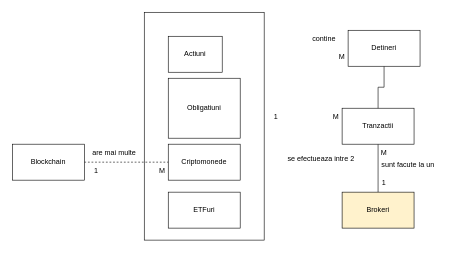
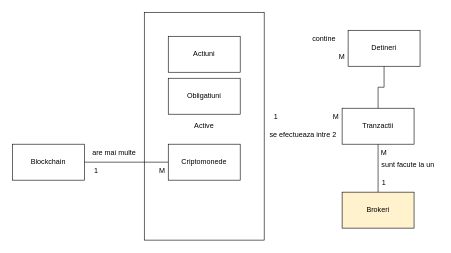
  <mxCell id="0" />
  <mxCell id="1" parent="0" />
  <mxCell id="2" value="Active" style="rounded=0;whiteSpace=wrap;html=1;" vertex="1" parent="1"><mxGeometry x="240" y="20" width="200" height="380" as="geometry" /></mxCell>
  <mxCell id="3" value="" style="edgeStyle=orthogonalEdgeStyle;rounded=0;orthogonalLoop=1;jettySize=auto;html=1;endArrow=none;endFill=0;" edge="1" parent="1" source="4" target="5"><mxGeometry relative="1" as="geometry" /></mxCell>
  <mxCell id="4" value="Tranzactii" style="rounded=0;whiteSpace=wrap;html=1;" vertex="1" parent="1"><mxGeometry x="570" y="180" width="120" height="60" as="geometry" /></mxCell>
  <mxCell id="5" value="Brokeri" style="rounded=0;whiteSpace=wrap;html=1;fillColor=#fff2cc;" vertex="1" parent="1"><mxGeometry x="570" y="320" width="120" height="60" as="geometry" /></mxCell>
- <mxCell id="6" value="Actiuni" style="rounded=0;whiteSpace=wrap;html=1;" vertex="1" parent="1"><mxGeometry x="280" y="60" width="90" height="60" as="geometry" /></mxCell>
- <mxCell id="7" value="Obligatiuni" style="rounded=0;whiteSpace=wrap;html=1;" vertex="1" parent="1"><mxGeometry x="280" y="130" width="120" height="100" as="geometry" /></mxCell>
+ <mxCell id="6" value="Actiuni" style="rounded=0;whiteSpace=wrap;html=1;" vertex="1" parent="1"><mxGeometry x="280" y="60" width="120" height="60" as="geometry" /></mxCell>
+ <mxCell id="7" value="Obligatiuni" style="rounded=0;whiteSpace=wrap;html=1;" vertex="1" parent="1"><mxGeometry x="280" y="130" width="120" height="60" as="geometry" /></mxCell>
  <mxCell id="8" value="Criptomonede" style="rounded=0;whiteSpace=wrap;html=1;" vertex="1" parent="1"><mxGeometry x="280" y="240" width="120" height="60" as="geometry" /></mxCell>
- <mxCell id="9" value="ETFuri" style="rounded=0;whiteSpace=wrap;html=1;" vertex="1" parent="1"><mxGeometry x="280" y="320" width="120" height="60" as="geometry" /></mxCell>
  <mxCell id="10" value="" style="edgeStyle=orthogonalEdgeStyle;rounded=0;orthogonalLoop=1;jettySize=auto;html=1;endArrow=none;endFill=0;" edge="1" parent="1" source="11" target="4"><mxGeometry relative="1" as="geometry" /></mxCell>
  <mxCell id="11" value="Detineri" style="rounded=0;whiteSpace=wrap;html=1;" vertex="1" parent="1"><mxGeometry x="580" y="50" width="120" height="60" as="geometry" /></mxCell>
- <mxCell id="12" value="" style="edgeStyle=orthogonalEdgeStyle;rounded=0;orthogonalLoop=1;jettySize=auto;html=1;endArrow=none;endFill=0;dashed=1;" edge="1" parent="1" source="13" target="8"><mxGeometry relative="1" as="geometry" /></mxCell>
+ <mxCell id="12" value="" style="edgeStyle=orthogonalEdgeStyle;rounded=0;orthogonalLoop=1;jettySize=auto;html=1;endArrow=none;endFill=0;" edge="1" parent="1" source="13" target="8"><mxGeometry relative="1" as="geometry" /></mxCell>
  <mxCell id="13" value="Blockchain" style="rounded=0;whiteSpace=wrap;html=1;" vertex="1" parent="1"><mxGeometry x="20" y="240" width="120" height="60" as="geometry" /></mxCell>
  <mxCell id="14" value="sunt facute la un" style="text;html=1;strokeColor=none;fillColor=none;align=center;verticalAlign=middle;whiteSpace=wrap;rounded=0;" vertex="1" parent="1"><mxGeometry x="630" y="260" width="100" height="30" as="geometry" /></mxCell>
- <mxCell id="15" value="se efectueaza intre 2" style="text;html=1;strokeColor=none;fillColor=none;align=center;verticalAlign=middle;whiteSpace=wrap;rounded=0;" vertex="1" parent="1"><mxGeometry x="470" y="250" width="130" height="30" as="geometry" /></mxCell>
+ <mxCell id="15" value="se efectueaza intre 2" style="text;html=1;strokeColor=none;fillColor=none;align=center;verticalAlign=middle;whiteSpace=wrap;rounded=0;" vertex="1" parent="1"><mxGeometry x="440" y="210" width="130" height="30" as="geometry" /></mxCell>
  <mxCell id="16" value="are mai multe" style="text;html=1;strokeColor=none;fillColor=none;align=center;verticalAlign=middle;whiteSpace=wrap;rounded=0;" vertex="1" parent="1"><mxGeometry x="150" y="240" width="80" height="30" as="geometry" /></mxCell>
  <mxCell id="17" value="contine" style="text;html=1;strokeColor=none;fillColor=none;align=center;verticalAlign=middle;whiteSpace=wrap;rounded=0;" vertex="1" parent="1"><mxGeometry x="510" y="50" width="60" height="30" as="geometry" /></mxCell>
  <mxCell id="18" value="1" style="text;html=1;strokeColor=none;fillColor=none;align=center;verticalAlign=middle;whiteSpace=wrap;rounded=0;" vertex="1" parent="1"><mxGeometry x="610" y="290" width="60" height="30" as="geometry" /></mxCell>
  <mxCell id="19" value="M" style="text;html=1;strokeColor=none;fillColor=none;align=center;verticalAlign=middle;whiteSpace=wrap;rounded=0;" vertex="1" parent="1"><mxGeometry x="610" y="240" width="60" height="30" as="geometry" /></mxCell>
  <mxCell id="20" value="M" style="text;html=1;strokeColor=none;fillColor=none;align=center;verticalAlign=middle;whiteSpace=wrap;rounded=0;" vertex="1" parent="1"><mxGeometry x="540" y="80" width="60" height="30" as="geometry" /></mxCell>
  <mxCell id="21" value="1" style="text;html=1;strokeColor=none;fillColor=none;align=center;verticalAlign=middle;whiteSpace=wrap;rounded=0;" vertex="1" parent="1"><mxGeometry x="440" y="180" width="40" height="30" as="geometry" /></mxCell>
  <mxCell id="22" value="M" style="text;html=1;strokeColor=none;fillColor=none;align=center;verticalAlign=middle;whiteSpace=wrap;rounded=0;" vertex="1" parent="1"><mxGeometry x="530" y="180" width="60" height="30" as="geometry" /></mxCell>
  <mxCell id="23" value="M" style="text;html=1;strokeColor=none;fillColor=none;align=center;verticalAlign=middle;whiteSpace=wrap;rounded=0;" vertex="1" parent="1"><mxGeometry x="240" y="270" width="60" height="30" as="geometry" /></mxCell>
  <mxCell id="24" value="1" style="text;html=1;strokeColor=none;fillColor=none;align=center;verticalAlign=middle;whiteSpace=wrap;rounded=0;" vertex="1" parent="1"><mxGeometry x="130" y="270" width="60" height="30" as="geometry" /></mxCell>
